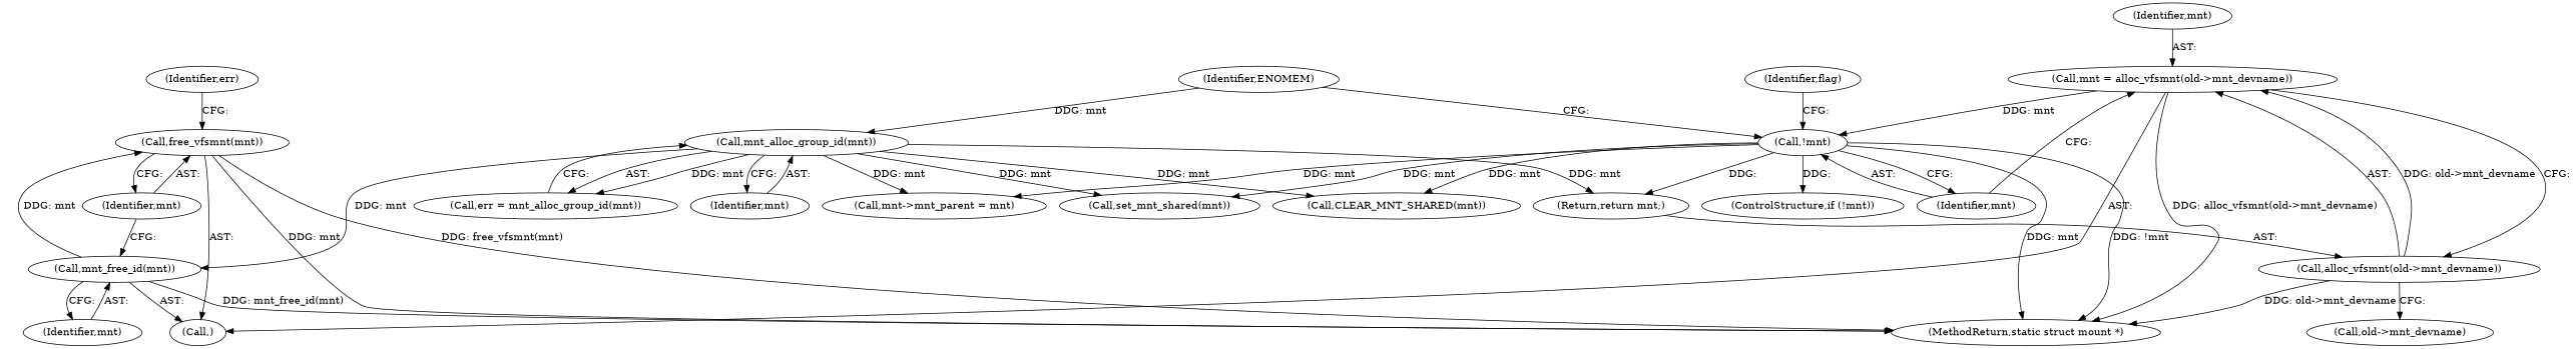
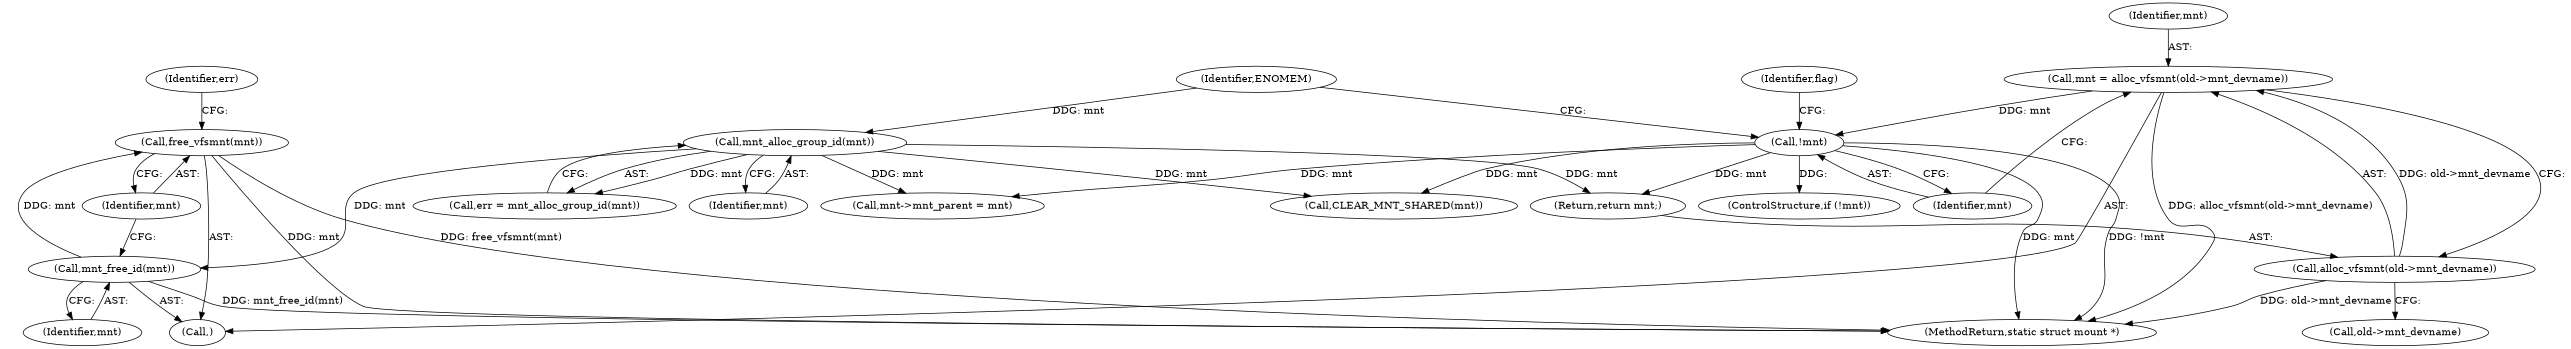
  digraph {
    n1 [label="(Call,free_vfsmnt(mnt))"]
    n2 [label="(MethodReturn,static struct mount *)"]
    n3 [label="(Call,)"]
    n4 [label="(Identifier,mnt)"]
    n5 [label="(Call,mnt_free_id(mnt))"]
    n6 [label="(Identifier,mnt)"]
    n7 [label="(Call,mnt_alloc_group_id(mnt))"]
    n8 [label="(Identifier,mnt)"]
    n9 [label="(Call,CLEAR_MNT_SHARED(mnt))"]
    n10 [label="(Call,mnt->mnt_parent = mnt)"]
    n11 [label="(Call,err = mnt_alloc_group_id(mnt))"]
    n12 [label="(Return,return mnt;)"]
-   n13 [label="(Call,set_mnt_shared(mnt))"]
    n14 [label="(Call,alloc_vfsmnt(old->mnt_devname))"]
    n15 [label="(Call,!mnt)"]
    n16 [label="(ControlStructure,if (!mnt))"]
    n17 [label="(Identifier,mnt)"]
    n18 [label="(Call,mnt = alloc_vfsmnt(old->mnt_devname))"]
    n19 [label="(Call,old->mnt_devname)"]
    n20 [label="(Identifier,mnt)"]
    n21 [label="(Identifier,ENOMEM)"]
    n22 [label="(Identifier,err)"]
    n23 [label="(Identifier,flag)"]
    n1 -> n2 [label="DDG: mnt"]
    n1 -> n2 [label="DDG: free_vfsmnt(mnt)"]
    n1 -> n3 [label="AST: "]
    n1 -> n4 [label="CFG: "]
    n4 -> n1 [label="AST: "]
    n4 -> n5 [label="CFG: "]
    n5 -> n1 [label="DDG: mnt"]
    n5 -> n2 [label="DDG: mnt_free_id(mnt)"]
    n5 -> n3 [label="AST: "]
    n5 -> n6 [label="CFG: "]
    n6 -> n5 [label="AST: "]
    n7 -> n5 [label="DDG: mnt"]
    n7 -> n8 [label="CFG: "]
    n7 -> n9 [label="DDG: mnt"]
    n7 -> n10 [label="DDG: mnt"]
    n7 -> n11 [label="AST: "]
    n7 -> n11 [label="DDG: mnt"]
    n7 -> n12 [label="DDG: mnt"]
-   n7 -> n13 [label="DDG: mnt"]
    n8 -> n7 [label="AST: "]
    n11 -> n7 [label="CFG: "]
    n12 -> n14 [label="AST: "]
    n14 -> n2 [label="DDG: old->mnt_devname"]
    n14 -> n18 [label="AST: "]
    n14 -> n18 [label="DDG: old->mnt_devname"]
    n14 -> n19 [label="CFG: "]
    n15 -> n2 [label="DDG: !mnt"]
    n15 -> n2 [label="DDG: mnt"]
    n15 -> n9 [label="DDG: mnt"]
    n15 -> n10 [label="DDG: mnt"]
-   n15 -> n12 [label="DDG: "]
-   n15 -> n13 [label="DDG: mnt"]
+   n15 -> n12 [label="DDG: mnt"]
    n15 -> n16 [label="DDG: "]
    n15 -> n17 [label="CFG: "]
    n17 -> n15 [label="AST: "]
    n17 -> n18 [label="CFG: "]
    n18 -> n2 [label="DDG: alloc_vfsmnt(old->mnt_devname)"]
    n18 -> n3 [label="AST: "]
    n18 -> n14 [label="CFG: "]
    n18 -> n15 [label="DDG: mnt"]
    n20 -> n18 [label="AST: "]
    n21 -> n7 [label="DDG: mnt"]
    n21 -> n15 [label="CFG: "]
    n22 -> n1 [label="CFG: "]
    n23 -> n15 [label="CFG: "]
  }
